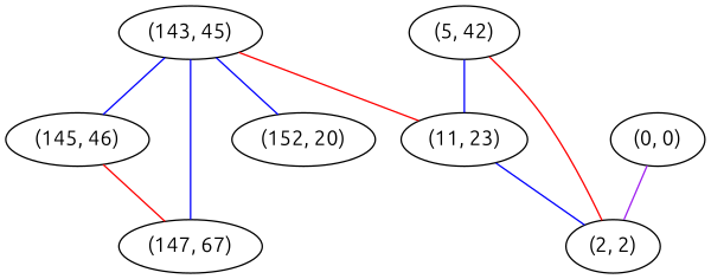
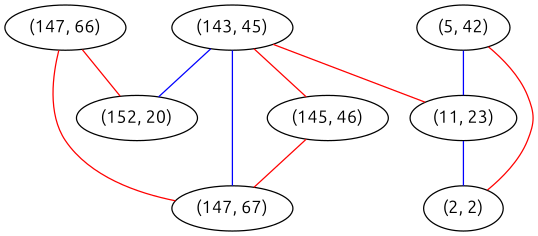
  graph {
    fontname=Ubuntu
    node [fontname=Ubuntu]
    edge [color=red fontname=Ubuntu weight=1]
    n1 [label="(145, 46)"]
    "(143, 45)"
    "(11, 23)"
    "(147, 67)"
    "(152, 20)"
    "(2, 2)"
    "(5, 42)"
-   "(0, 0)"
+   "(147, 66)"
    n1 -- "(147, 67)"
-   "(143, 45)" -- n1 [color=blue weight=3]
+   "(143, 45)" -- n1 [weight=3]
    "(143, 45)" -- "(11, 23)"
    "(143, 45)" -- "(147, 67)" [color=blue weight=3]
    "(143, 45)" -- "(152, 20)" [color=blue weight=3]
    "(11, 23)" -- "(2, 2)" [color=blue weight=3]
    "(5, 42)" -- "(11, 23)" [color=blue weight=3]
    "(5, 42)" -- "(2, 2)"
-   "(0, 0)" -- "(2, 2)" [color=purple weight=4]
+   "(147, 66)" -- "(147, 67)"
+   "(147, 66)" -- "(152, 20)"
  }
